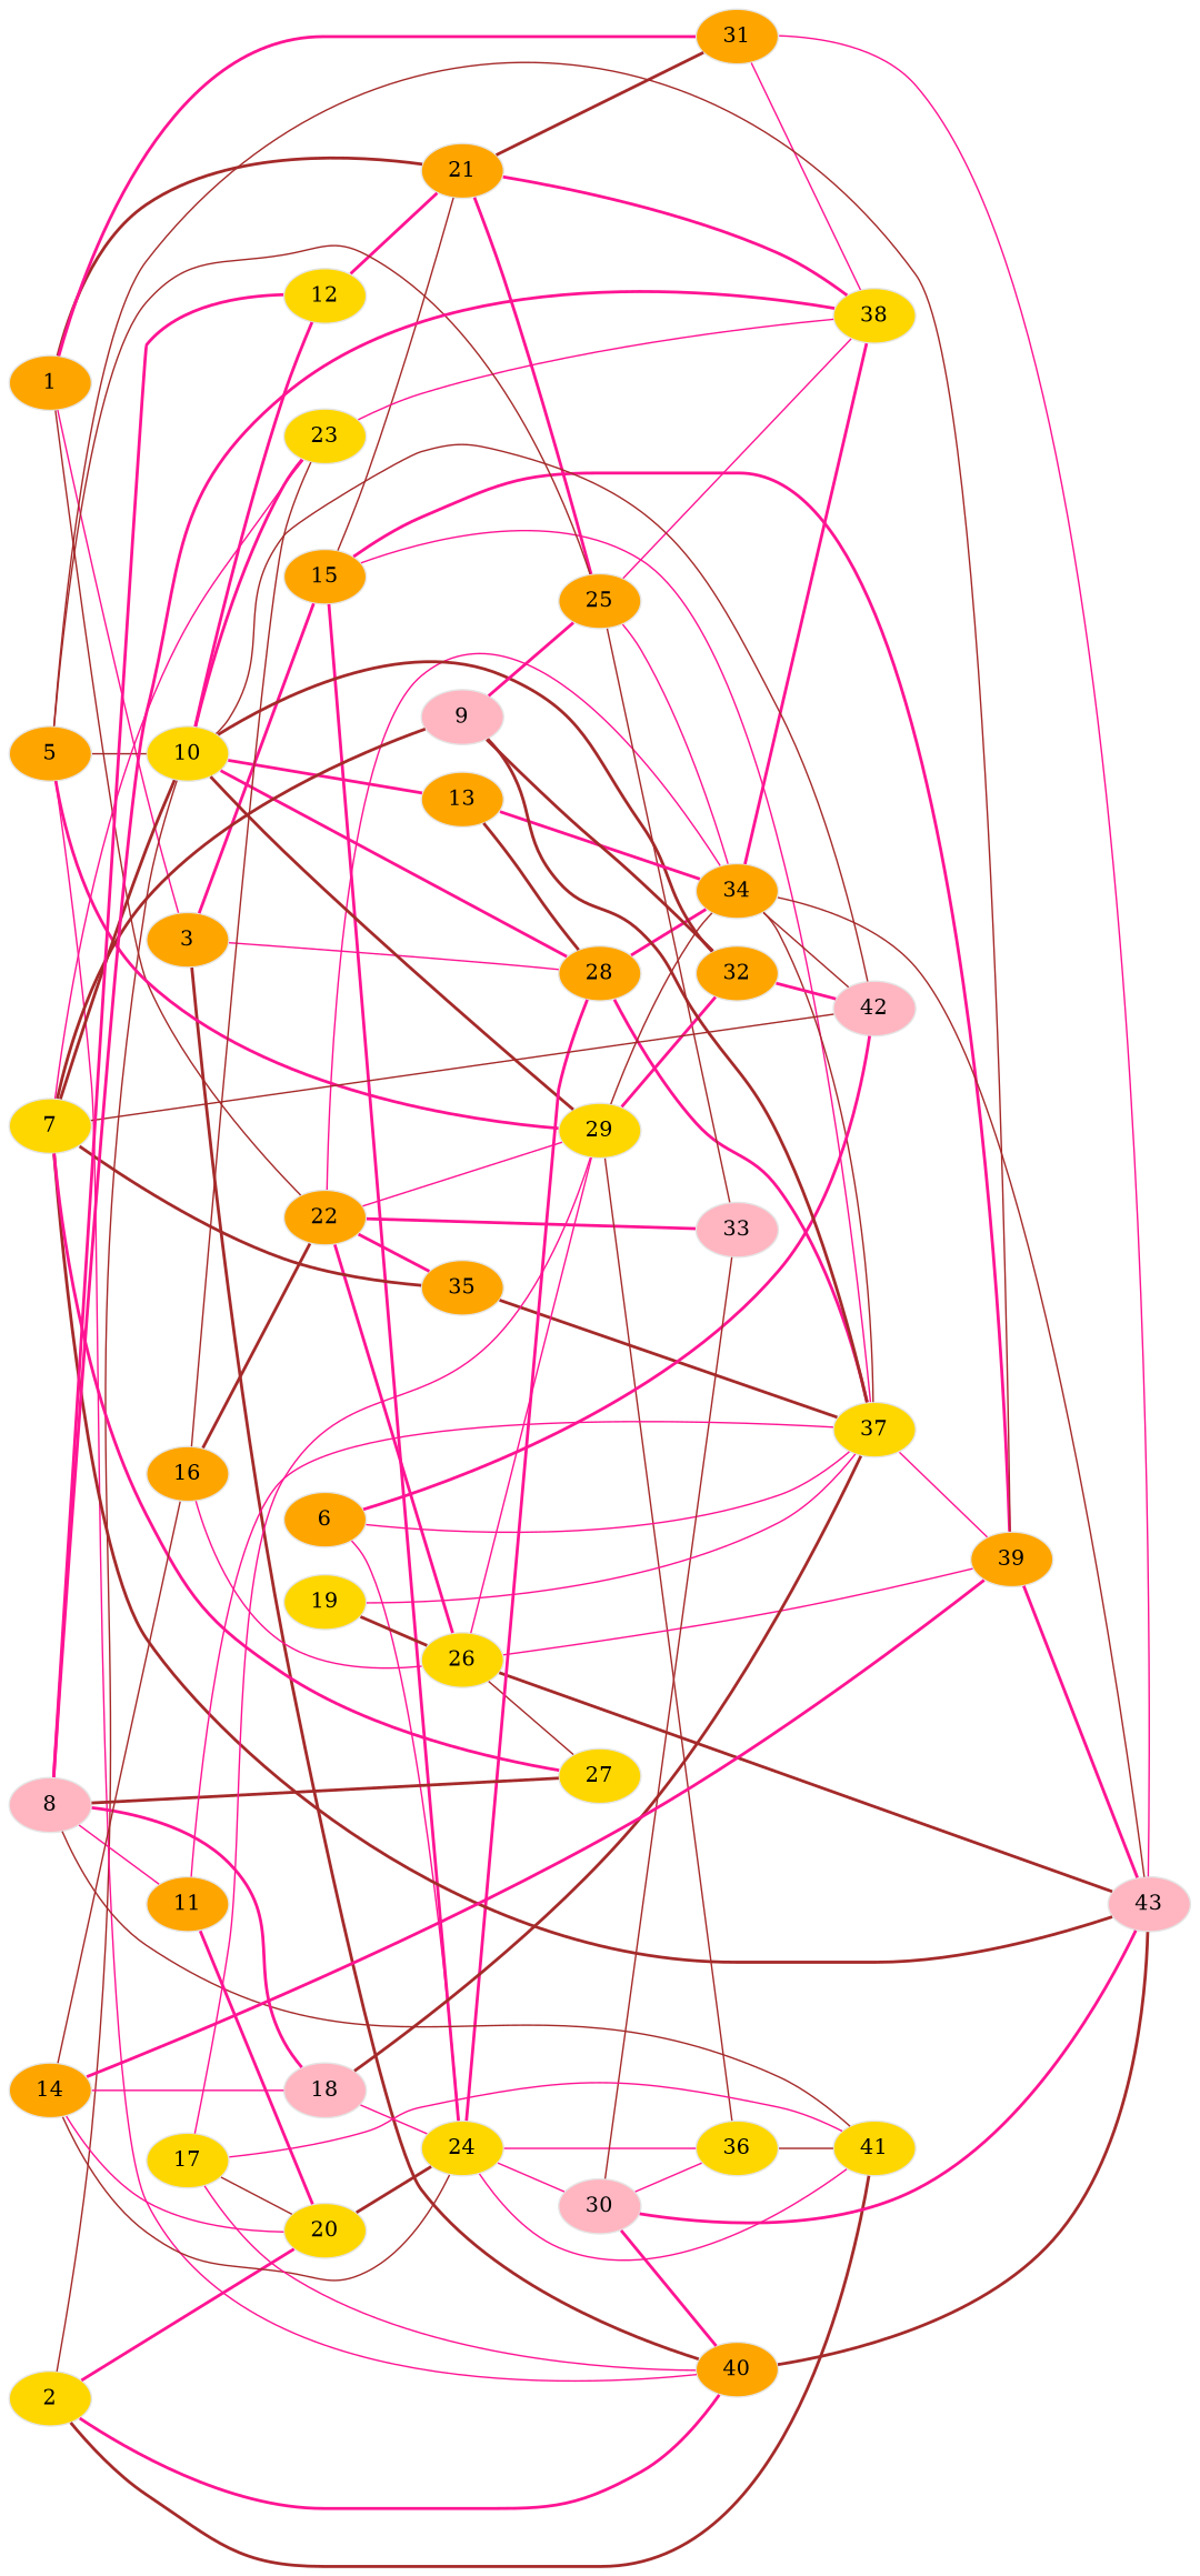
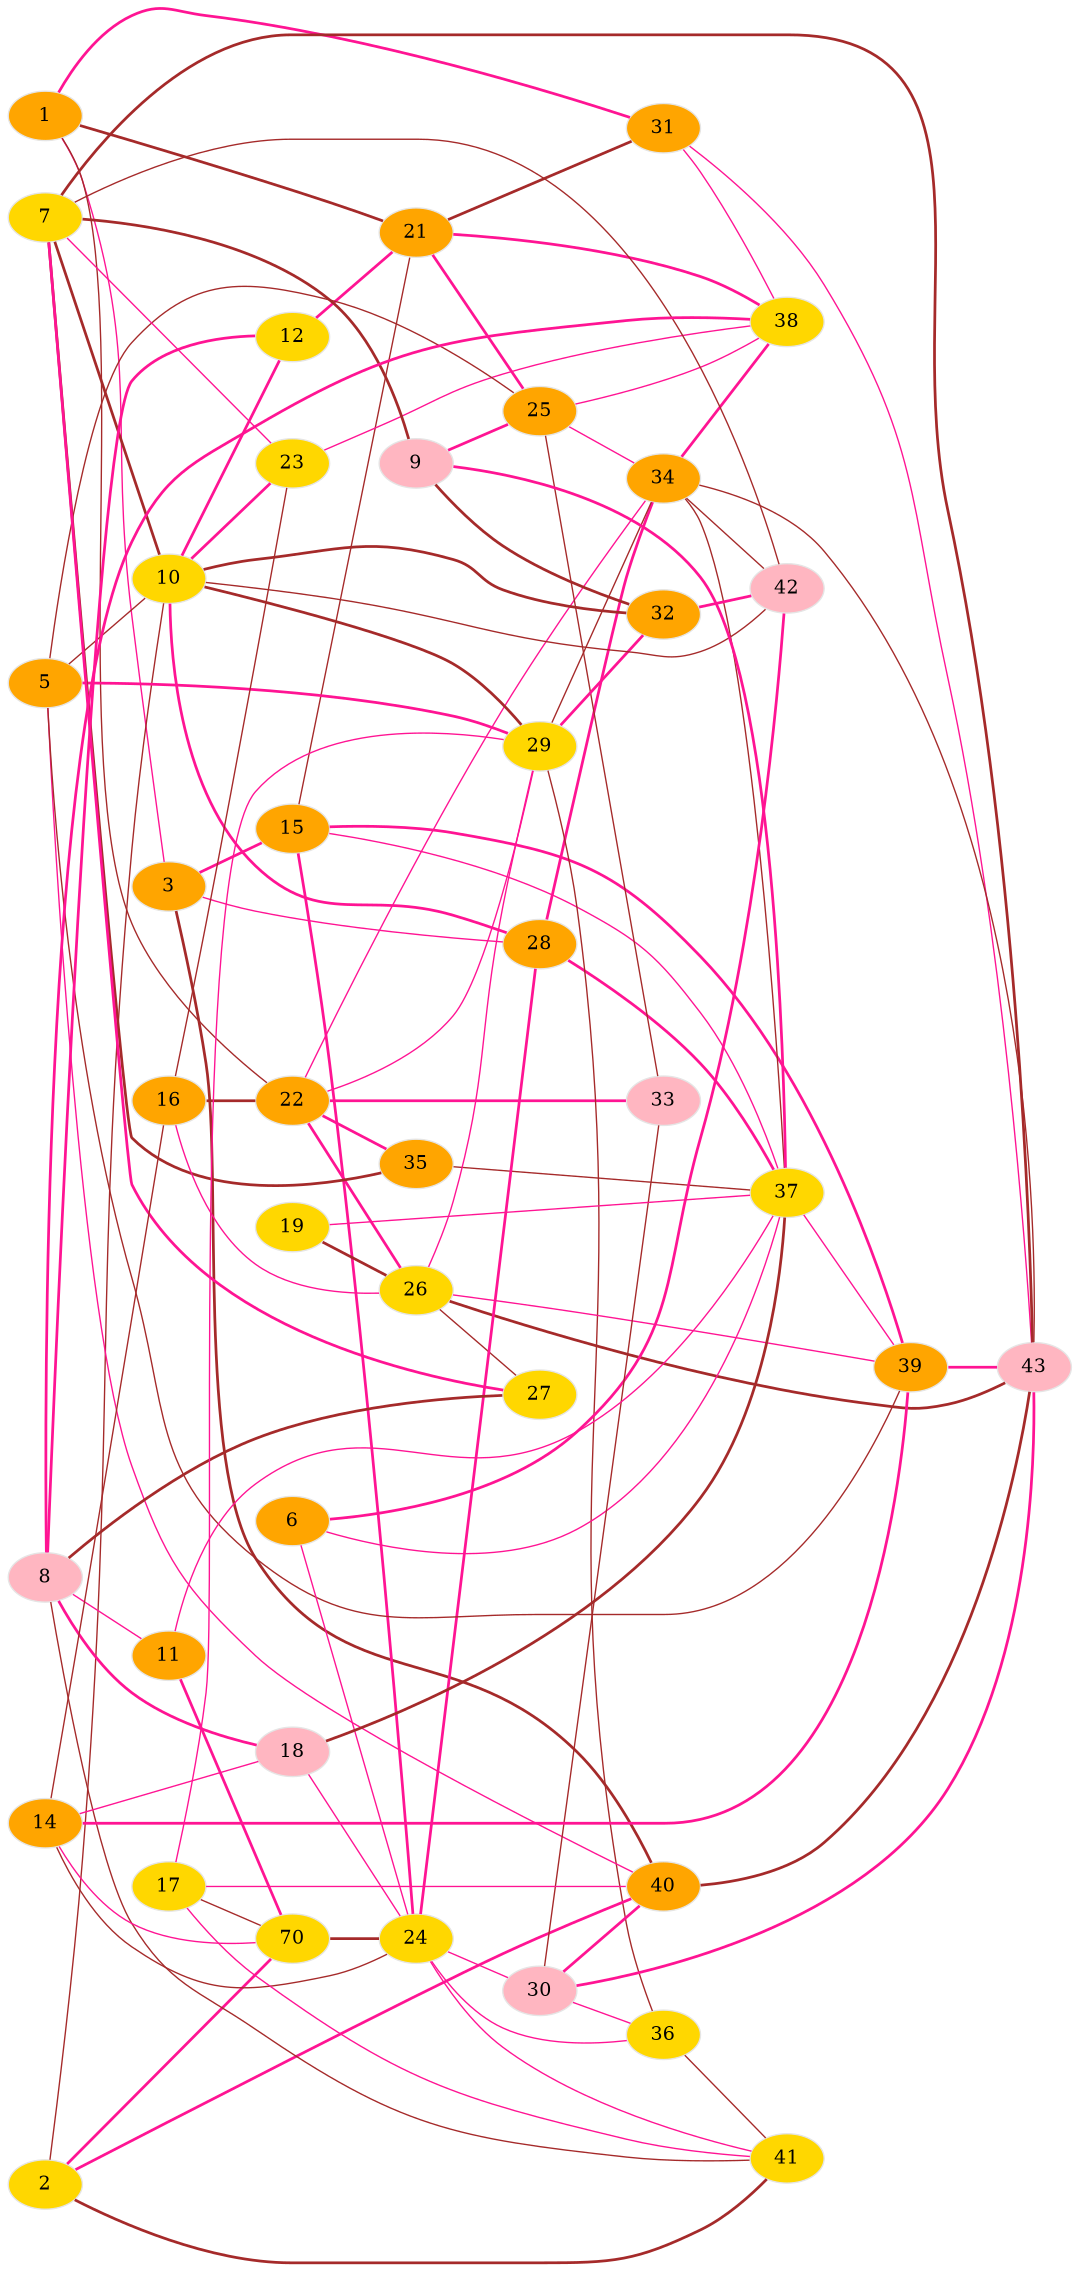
  graph {
    rankdir=LR
    node [color=gray90 fillcolor=orange style=filled]
    edge [color=deeppink style=bold weight=1.0]
    1
    3
    21
    22
    31
    40
    15
    28
    25
    38 [fillcolor=gold]
    29 [fillcolor=gold]
    35
    34
    26 [fillcolor=gold]
    33 [fillcolor=lightpink]
    43 [fillcolor=lightpink]
    2 [fillcolor=gold]
    10 [fillcolor=gold]
-   20 [fillcolor=gold]
+   20 [fillcolor=gold label=70]
    41 [fillcolor=gold]
    32
    42 [fillcolor=lightpink]
    23 [fillcolor=gold]
    12 [fillcolor=gold]
-   13
    24 [fillcolor=gold]
    39
    37 [fillcolor=gold]
    36 [fillcolor=gold]
    5
    6
    30 [fillcolor=lightpink]
    7 [fillcolor=gold]
    9 [fillcolor=lightpink]
    27 [fillcolor=gold]
    8 [fillcolor=lightpink]
    11
    18 [fillcolor=lightpink]
    14
    16
    17 [fillcolor=gold]
    19 [fillcolor=gold]
    1 -- 3 [style=solid]
    1 -- 21 [color=brown]
    1 -- 22 [color=brown style=solid]
    1 -- 31
    3 -- 40 [color=brown]
    3 -- 15
    3 -- 28 [style=solid]
    21 -- 31 [color=brown]
    21 -- 25
    21 -- 38
    22 -- 29 [style=solid]
    22 -- 35
    22 -- 34 [style=solid]
    22 -- 26
    22 -- 33
    31 -- 38 [style=solid]
    31 -- 43 [style=solid]
    40 -- 43 [color=brown]
    15 -- 21 [color=brown style=solid]
    15 -- 24 [weight=2.0]
    15 -- 39
    15 -- 37 [style=solid]
    28 -- 34
    28 -- 37
    25 -- 38 [style=solid]
    25 -- 34 [style=solid]
    25 -- 33 [color=brown style=solid]
    29 -- 34 [color=brown style=solid]
    29 -- 32
    29 -- 36 [color=brown style=solid]
-   35 -- 37 [color=brown]
+   35 -- 37 [color=brown style=solid]
    34 -- 38
    34 -- 43 [color=brown style=solid]
    34 -- 42 [color=brown style=solid]
    34 -- 37 [color=brown style=solid weight=2.0]
    26 -- 29 [style=solid]
    26 -- 43 [color=brown]
    26 -- 39 [style=solid]
    26 -- 27 [color=brown style=solid]
    2 -- 40
    2 -- 10 [color=brown style=solid]
    2 -- 20
    2 -- 41 [color=brown]
    10 -- 28
    10 -- 29 [color=brown]
    10 -- 32 [color=brown]
    10 -- 42 [color=brown style=solid]
    10 -- 23
    10 -- 12
-   10 -- 13 [weight=2.0]
    20 -- 24 [color=brown]
    32 -- 42
    23 -- 38 [style=solid]
    12 -- 21
-   13 -- 28 [color=brown]
-   13 -- 34
    24 -- 28
    24 -- 41 [style=solid]
    24 -- 36 [style=solid]
    24 -- 30 [style=solid]
    39 -- 43
    37 -- 39 [style=solid]
    36 -- 41 [color=brown style=solid]
    5 -- 40 [style=solid]
    5 -- 25 [color=brown style=solid]
    5 -- 29
    5 -- 10 [color=brown style=solid]
    5 -- 39 [color=brown style=solid]
    6 -- 42
    6 -- 24 [style=solid]
    6 -- 37 [style=solid]
    30 -- 40
    30 -- 33 [color=brown style=solid]
    30 -- 43
    30 -- 36 [style=solid]
    7 -- 35 [color=brown]
    7 -- 43 [color=brown]
    7 -- 10 [color=brown]
    7 -- 42 [color=brown style=solid weight=2.0]
    7 -- 23 [style=solid]
    7 -- 9 [color=brown]
    7 -- 27
    9 -- 25
    9 -- 32 [color=brown]
-   9 -- 37 [color=brown]
+   9 -- 37
    8 -- 38
    8 -- 41 [color=brown style=solid]
    8 -- 12
    8 -- 27 [color=brown]
    8 -- 11 [style=solid]
    8 -- 18
    11 -- 20
    11 -- 37 [style=solid]
    18 -- 24 [style=solid]
    18 -- 37 [color=brown weight=2.0]
    14 -- 20 [style=solid]
    14 -- 24 [color=brown style=solid]
    14 -- 39
    14 -- 18 [style=solid]
    14 -- 16 [color=brown style=solid]
    16 -- 22 [color=brown]
    16 -- 26 [style=solid]
    16 -- 23 [color=brown style=solid]
    17 -- 40 [style=solid]
    17 -- 29 [style=solid]
    17 -- 20 [color=brown style=solid]
    17 -- 41 [style=solid]
    19 -- 26 [color=brown]
    19 -- 37 [style=solid]
  }
